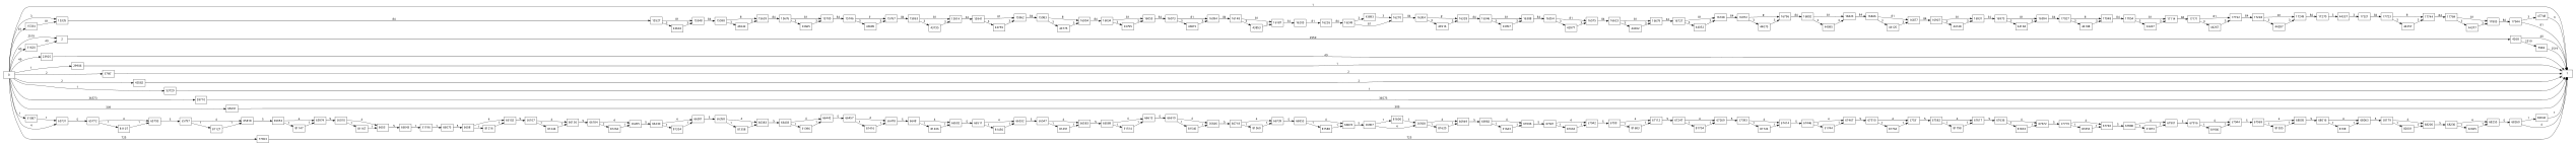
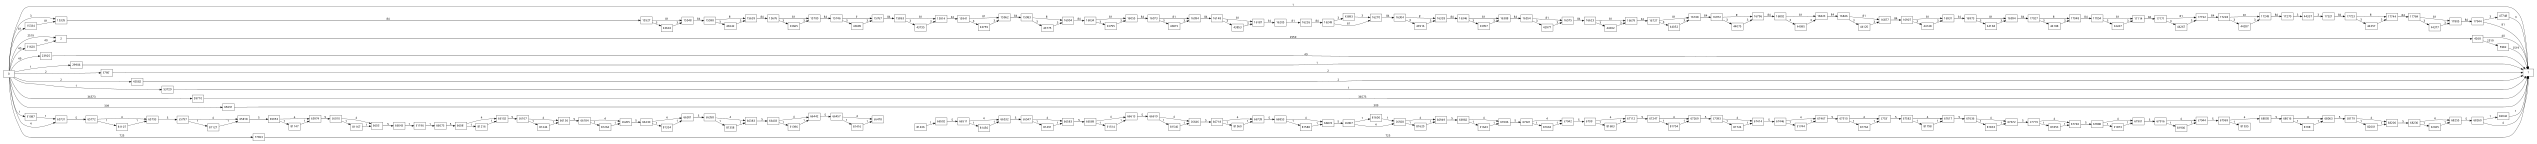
  digraph {
    fontname="Noto Sans"
    rankdir=LR
    node [fontname="Noto Sans" shape=rectangle]
    edge [fontname="Noto Sans"]
    2
    4268
    1
    5982
    15334
    15335
    15527
    15548
    43602
    15598
    15639
    43642
    15676
    15700
    43665
    15746
    15767
    43685
    15863
    15914
    43735
    15941
    15962
    43755
    15983
    16004
    43775
    16034
    16055
    43795
    16073
    16094
    43815
    16148
    16187
    43853
    16205
    16226
    16249
    16270
    43893
    16304
    16328
    43916
    16346
    16388
    43957
    16554
    16575
    43977
    16623
    16679
    44032
    16727
    16748
    44052
    n57 [label=16972]
    16796
    44075
    16802
    16823
    44095
    16846
    16877
    44125
    16907
    16931
    44148
    16973
    16994
    44168
    17027
    17048
    44188
    17054
    17114
    44247
    17171
    17192
    44267
    17228
    17249
    44287
    17270
    44337
    17321
    17723
    17744
    44357
    17784
    17805
    44377
    17944
    47748
    23925
    29906
    31620
    37601
    43582
    53729
    59710
    65691
    65731
    65772
    65793
    81107
    65797
    65818
    81127
    65953
    65974
    81147
    66010
    66031
    81167
    66043
    81196
    66073
    66081
    66102
    81216
    66107
    66136
    81244
    66184
    66205
    81264
    66230
    66301
    81334
    66358
    66383
    81358
    66403
    66442
    81396
    66457
    66478
    81416
-   66481
    66502
    81436
    66511
    66532
    81456
    66547
    66583
    81491
    66589
    66613
    81514
    66619
    66646
    81540
    66718
    66739
    81560
    66853
    66874
    81580
    66907
    66928
    81600
    66949
    81620
    66982
    67006
    81643
    67021
    67042
    81663
    67091
    67112
    81683
    67247
    67269
    81704
    67393
    67414
    81724
    67446
    67467
    81744
    67510
    67531
    81764
    67582
    67617
    81798
    67636
    67672
    81833
    67719
    67740
    81853
    67880
    67901
    81873
    67916
    67944
    81900
    67969
    68005
    81935
    68016
    68063
    81981
    68179
    68200
    82001
    68230
    68255
    82025
    68260
    82042
    77653
    81087
    0
    2 -> 4268 [label=2559]
    4268 -> 1 [label=40]
    4268 -> 5982 [label=2519]
    5982 -> 1 [label=2519]
    15334 -> 15335 [label=81]
    15335 -> 15527 [label=84]
    15527 -> 15548 [label=81]
    15527 -> 43602 [label=3]
    15548 -> 15598 [label=84]
    43602 -> 15548 [label=3]
    15598 -> 15639 [label=81]
    15598 -> 43642 [label=3]
    15639 -> 15676 [label=84]
    43642 -> 15639 [label=3]
    15676 -> 15700 [label=81]
    15676 -> 43665 [label=3]
    15700 -> 15746 [label=84]
    43665 -> 15700 [label=3]
    15746 -> 15767 [label=81]
    15746 -> 43685 [label=3]
    15767 -> 15863 [label=84]
    43685 -> 15767 [label=3]
    15863 -> 15914 [label=81]
    15863 -> 43735 [label=3]
    15914 -> 15941 [label=84]
    43735 -> 15914 [label=3]
    15941 -> 15962 [label=81]
    15941 -> 43755 [label=3]
    15962 -> 15983 [label=84]
    43755 -> 15962 [label=3]
    15983 -> 16004 [label=81]
    15983 -> 43775 [label=3]
    16004 -> 16034 [label=84]
    43775 -> 16004 [label=3]
    16034 -> 16055 [label=81]
    16034 -> 43795 [label=3]
    16055 -> 16073 [label=84]
    43795 -> 16055 [label=3]
    16073 -> 16094 [label=81]
    16073 -> 43815 [label=3]
    16094 -> 16148 [label=84]
    43815 -> 16094 [label=3]
    16148 -> 16187 [label=81]
    16148 -> 43853 [label=3]
    16187 -> 16205 [label=84]
    43853 -> 16187 [label=3]
    16205 -> 16226 [label=81]
    16226 -> 16249 [label=84]
    16249 -> 16270 [label=81]
    16249 -> 43893 [label=3]
    16270 -> 16304 [label=84]
    43893 -> 16270 [label=3]
    16304 -> 16328 [label=81]
    16304 -> 43916 [label=3]
    16328 -> 16346 [label=84]
    43916 -> 16328 [label=3]
    16346 -> 16388 [label=81]
    16346 -> 43957 [label=3]
    16388 -> 16554 [label=84]
    43957 -> 16388 [label=3]
    16554 -> 16575 [label=81]
    16554 -> 43977 [label=3]
    16575 -> 16623 [label=84]
    43977 -> 16575 [label=3]
    16623 -> 16679 [label=81]
    16623 -> 44032 [label=3]
    16679 -> 16727 [label=84]
    44032 -> 16679 [label=3]
    16727 -> 16748 [label=81]
    16727 -> 44052 [label=3]
    16748 -> n57 [label=84]
    44052 -> 16748 [label=3]
    n57 -> 16796 [label=81]
    n57 -> 44075 [label=3]
    16796 -> 16802 [label=84]
    44075 -> 16796 [label=3]
    16802 -> 16823 [label=81]
    16802 -> 44095 [label=3]
    16823 -> 16846 [label=84]
    44095 -> 16823 [label=3]
    16846 -> 16877 [label=81]
    16846 -> 44125 [label=3]
    16877 -> 16907 [label=84]
    44125 -> 16877 [label=3]
    16907 -> 16931 [label=81]
    16907 -> 44148 [label=3]
    16931 -> 16973 [label=84]
    44148 -> 16931 [label=3]
    16973 -> 16994 [label=81]
    16973 -> 44168 [label=3]
    16994 -> 17027 [label=84]
    44168 -> 16994 [label=3]
    17027 -> 17048 [label=81]
    17027 -> 44188 [label=3]
    17048 -> 17054 [label=84]
    44188 -> 17048 [label=3]
    17054 -> 17114 [label=81]
    17054 -> 44247 [label=3]
    17114 -> 17171 [label=84]
    44247 -> 17114 [label=3]
    17171 -> 17192 [label=81]
    17171 -> 44267 [label=3]
    17192 -> 17228 [label=84]
    44267 -> 17192 [label=3]
    17228 -> 17249 [label=81]
    17228 -> 44287 [label=3]
    17249 -> 17270 [label=84]
    44287 -> 17249 [label=3]
    17270 -> 44337 [label=3]
    44337 -> 17321 [label=3]
    17321 -> 17723 [label=84]
    17723 -> 17744 [label=81]
    17723 -> 44357 [label=3]
    17744 -> 17784 [label=84]
    44357 -> 17744 [label=3]
    17784 -> 17805 [label=81]
    17784 -> 44377 [label=3]
    17805 -> 17944 [label=84]
    44377 -> 17805 [label=3]
    17944 -> 1 [label=81]
    17944 -> 47748 [label=3]
    47748 -> 1 [label=3]
    23925 -> 1 [label=49]
    29906 -> 1 [label=1]
    31620 -> 2 [label=40]
    37601 -> 1 [label=2]
    43582 -> 1 [label=2]
    53729 -> 1 [label=1]
    59710 -> 1 [label=36573]
    65691 -> 1 [label=309]
    65731 -> 65772 [label=5]
    65772 -> 65793 [label=4]
    65772 -> 81107 [label=1]
    65793 -> 65797 [label=5]
    81107 -> 65793 [label=1]
    65797 -> 65818 [label=4]
    65797 -> 81127 [label=1]
    65818 -> 65953 [label=5]
    81127 -> 65818 [label=1]
    65953 -> 65974 [label=4]
    65953 -> 81147 [label=1]
    65974 -> 66010 [label=5]
    81147 -> 65974 [label=1]
    66010 -> 66031 [label=4]
    66010 -> 81167 [label=1]
    66031 -> 66043 [label=5]
    81167 -> 66031 [label=1]
    66043 -> 81196 [label=1]
    81196 -> 66073 [label=1]
    66073 -> 66081 [label=5]
    66081 -> 66102 [label=4]
    66081 -> 81216 [label=1]
    66102 -> 66107 [label=5]
    81216 -> 66102 [label=1]
    66107 -> 66136 [label=4]
    66107 -> 81244 [label=1]
    66136 -> 66184 [label=5]
    81244 -> 66136 [label=1]
    66184 -> 66205 [label=4]
    66184 -> 81264 [label=1]
    66205 -> 66230 [label=5]
    81264 -> 66205 [label=1]
    66230 -> 66301 [label=4]
    66230 -> 81334 [label=1]
    66301 -> 66358 [label=5]
    81334 -> 66301 [label=1]
    66358 -> 66383 [label=4]
    66358 -> 81358 [label=1]
    66383 -> 66403 [label=5]
    81358 -> 66383 [label=1]
    66403 -> 66442 [label=4]
    66403 -> 81396 [label=1]
    66442 -> 66457 [label=5]
    81396 -> 66442 [label=1]
    66457 -> 66478 [label=4]
    66457 -> 81416 [label=1]
-   66478 -> 66481 [label=5]
    81416 -> 66478 [label=1]
-   66481 -> 66502 [label=4]
-   66481 -> 81436 [label=1]
    66502 -> 66511 [label=5]
    81436 -> 66502 [label=1]
    66511 -> 66532 [label=4]
    66511 -> 81456 [label=1]
    66532 -> 66547 [label=5]
    81456 -> 66532 [label=1]
    66547 -> 66583 [label=4]
    66547 -> 81491 [label=1]
    66583 -> 66589 [label=5]
    81491 -> 66583 [label=1]
    66589 -> 66613 [label=4]
    66589 -> 81514 [label=1]
    66613 -> 66619 [label=5]
    81514 -> 66613 [label=1]
    66619 -> 66646 [label=4]
    66619 -> 81540 [label=1]
    66646 -> 66718 [label=5]
    81540 -> 66646 [label=1]
    66718 -> 66739 [label=4]
    66718 -> 81560 [label=1]
    66739 -> 66853 [label=5]
    81560 -> 66739 [label=1]
    66853 -> 66874 [label=4]
    66853 -> 81580 [label=1]
    66874 -> 66907 [label=5]
    81580 -> 66874 [label=1]
    66907 -> 66928 [label=4]
    66907 -> 81600 [label=1]
    66928 -> 66949 [label=4]
    66928 -> 81620 [label=1]
    81600 -> 66928 [label=1]
    66949 -> 66982 [label=5]
    81620 -> 66949 [label=1]
    66982 -> 67006 [label=4]
    66982 -> 81643 [label=1]
    67006 -> 67021 [label=5]
    81643 -> 67006 [label=1]
    67021 -> 67042 [label=4]
    67021 -> 81663 [label=1]
    67042 -> 67091 [label=5]
    81663 -> 67042 [label=1]
    67091 -> 67112 [label=4]
    67091 -> 81683 [label=1]
    67112 -> 67247 [label=5]
    81683 -> 67112 [label=1]
    67247 -> 67269 [label=4]
    67247 -> 81704 [label=1]
    67269 -> 67393 [label=5]
    81704 -> 67269 [label=1]
    67393 -> 67414 [label=4]
    67393 -> 81724 [label=1]
    67414 -> 67446 [label=5]
    81724 -> 67414 [label=1]
    67446 -> 67467 [label=4]
    67446 -> 81744 [label=1]
    67467 -> 67510 [label=5]
    81744 -> 67467 [label=1]
    67510 -> 67531 [label=4]
    67510 -> 81764 [label=1]
    67531 -> 67582 [label=5]
    81764 -> 67531 [label=1]
    67582 -> 67617 [label=4]
    67582 -> 81798 [label=1]
    67617 -> 67636 [label=5]
    81798 -> 67617 [label=1]
    67636 -> 67672 [label=4]
    67636 -> 81833 [label=1]
    67672 -> 67719 [label=5]
    81833 -> 67672 [label=1]
    67719 -> 67740 [label=4]
    67719 -> 81853 [label=1]
    67740 -> 67880 [label=5]
    81853 -> 67740 [label=1]
    67880 -> 67901 [label=4]
    67880 -> 81873 [label=1]
    67901 -> 67916 [label=5]
    81873 -> 67901 [label=1]
    67916 -> 67944 [label=4]
    67916 -> 81900 [label=1]
    67944 -> 67969 [label=5]
    81900 -> 67944 [label=1]
    67969 -> 68005 [label=4]
    67969 -> 81935 [label=1]
    68005 -> 68016 [label=5]
-   81935 -> 68005 [label=1]
    68016 -> 68063 [label=4]
    68016 -> 81981 [label=1]
    68063 -> 68179 [label=5]
    81981 -> 68063 [label=1]
    68179 -> 68200 [label=4]
    68179 -> 82001 [label=1]
    68200 -> 68230 [label=5]
    82001 -> 68200 [label=1]
    68230 -> 68255 [label=4]
    68230 -> 82025 [label=1]
    68255 -> 68260 [label=5]
    82025 -> 68255 [label=1]
    68260 -> 1 [label=4]
    68260 -> 82042 [label=1]
    82042 -> 1 [label=1]
    77653 -> 1 [label=725]
    81087 -> 65731 [label=1]
    0 -> 2 [label=2519]
    0 -> 1 [label=1]
    0 -> 15334 [label=81]
    0 -> 15335 [label=3]
    0 -> 23925 [label=49]
    0 -> 29906 [label=1]
    0 -> 31620 [label=40]
    0 -> 37601 [label=2]
    0 -> 43582 [label=2]
    0 -> 53729 [label=1]
    0 -> 59710 [label=36573]
    0 -> 65691 [label=309]
    0 -> 65731 [label=4]
    0 -> 77653 [label=725]
    0 -> 81087 [label=1]
  }
